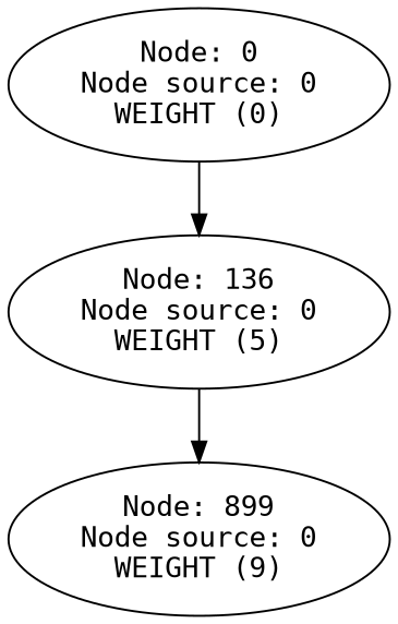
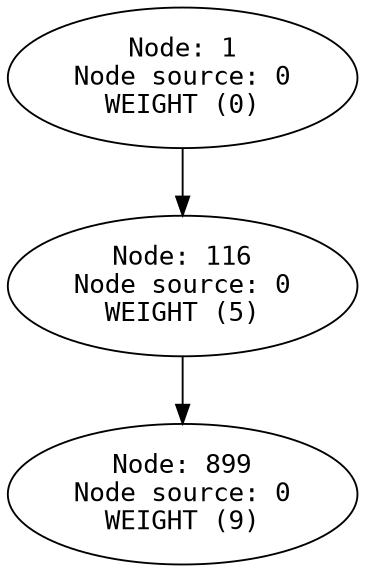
  digraph {
    fontname="DejaVu Sans Mono"
    node [fontname="DejaVu Sans Mono"]
    edge [fontname="DejaVu Sans Mono"]
    n1 [label="Node: 899\nNode source: 0\nWEIGHT (9)"]
-   n2 [label="Node: 136\nNode source: 0\nWEIGHT (5)"]
-   n3 [label="Node: 0\nNode source: 0\nWEIGHT (0)"]
+   n2 [label="Node: 116\nNode source: 0\nWEIGHT (5)"]
+   n3 [label="Node: 1\nNode source: 0\nWEIGHT (0)"]
    n2 -> n1
    n3 -> n2
  }
